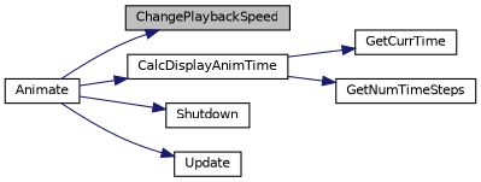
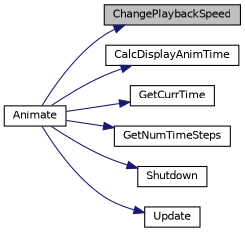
  digraph {
    rankdir=LR
    node [color=black fillcolor=white fontname=Helvetica fontsize=10 shape=record style=filled]
    edge [color=midnightblue fontname=Helvetica fontsize=10 labelfontname=Helvetica labelfontsize=10 style=solid]
    n1 [fillcolor=grey75 fontcolor=black height=0.2 label=ChangePlaybackSpeed width=0.4]
    n2 [height=0.2 label=Animate width=0.4]
    n3 [height=0.2 label=CalcDisplayAnimTime width=0.4]
    n4 [height=0.2 label=GetCurrTime width=0.4]
    n5 [height=0.2 label=GetNumTimeSteps width=0.4]
    n6 [height=0.2 label=Shutdown width=0.4]
    n7 [height=0.2 label=Update width=0.4]
    n2 -> n1
    n2 -> n3
-   n3 -> n4
-   n3 -> n5
+   n2 -> n4
+   n2 -> n5
    n2 -> n6
    n2 -> n7
  }
